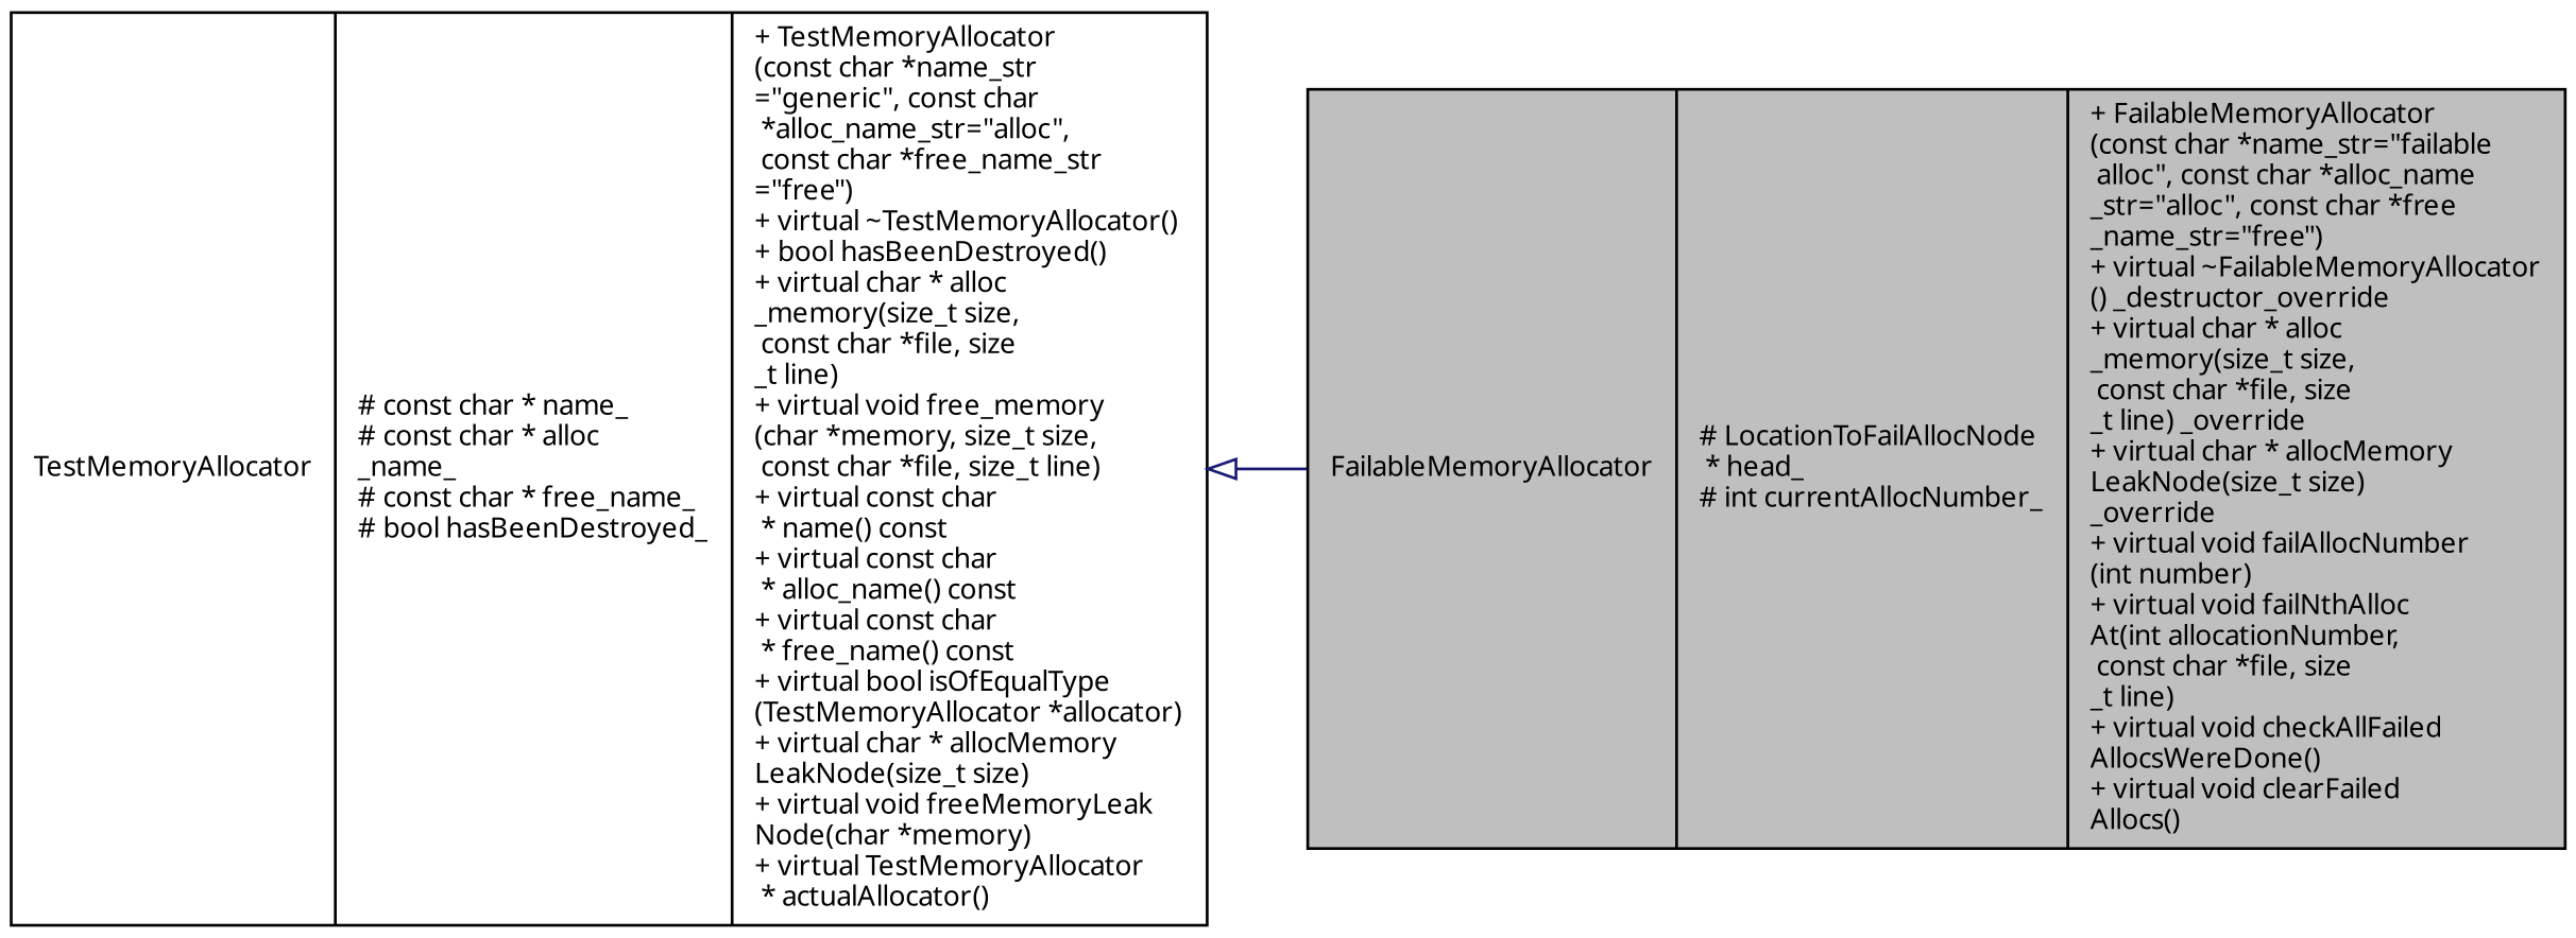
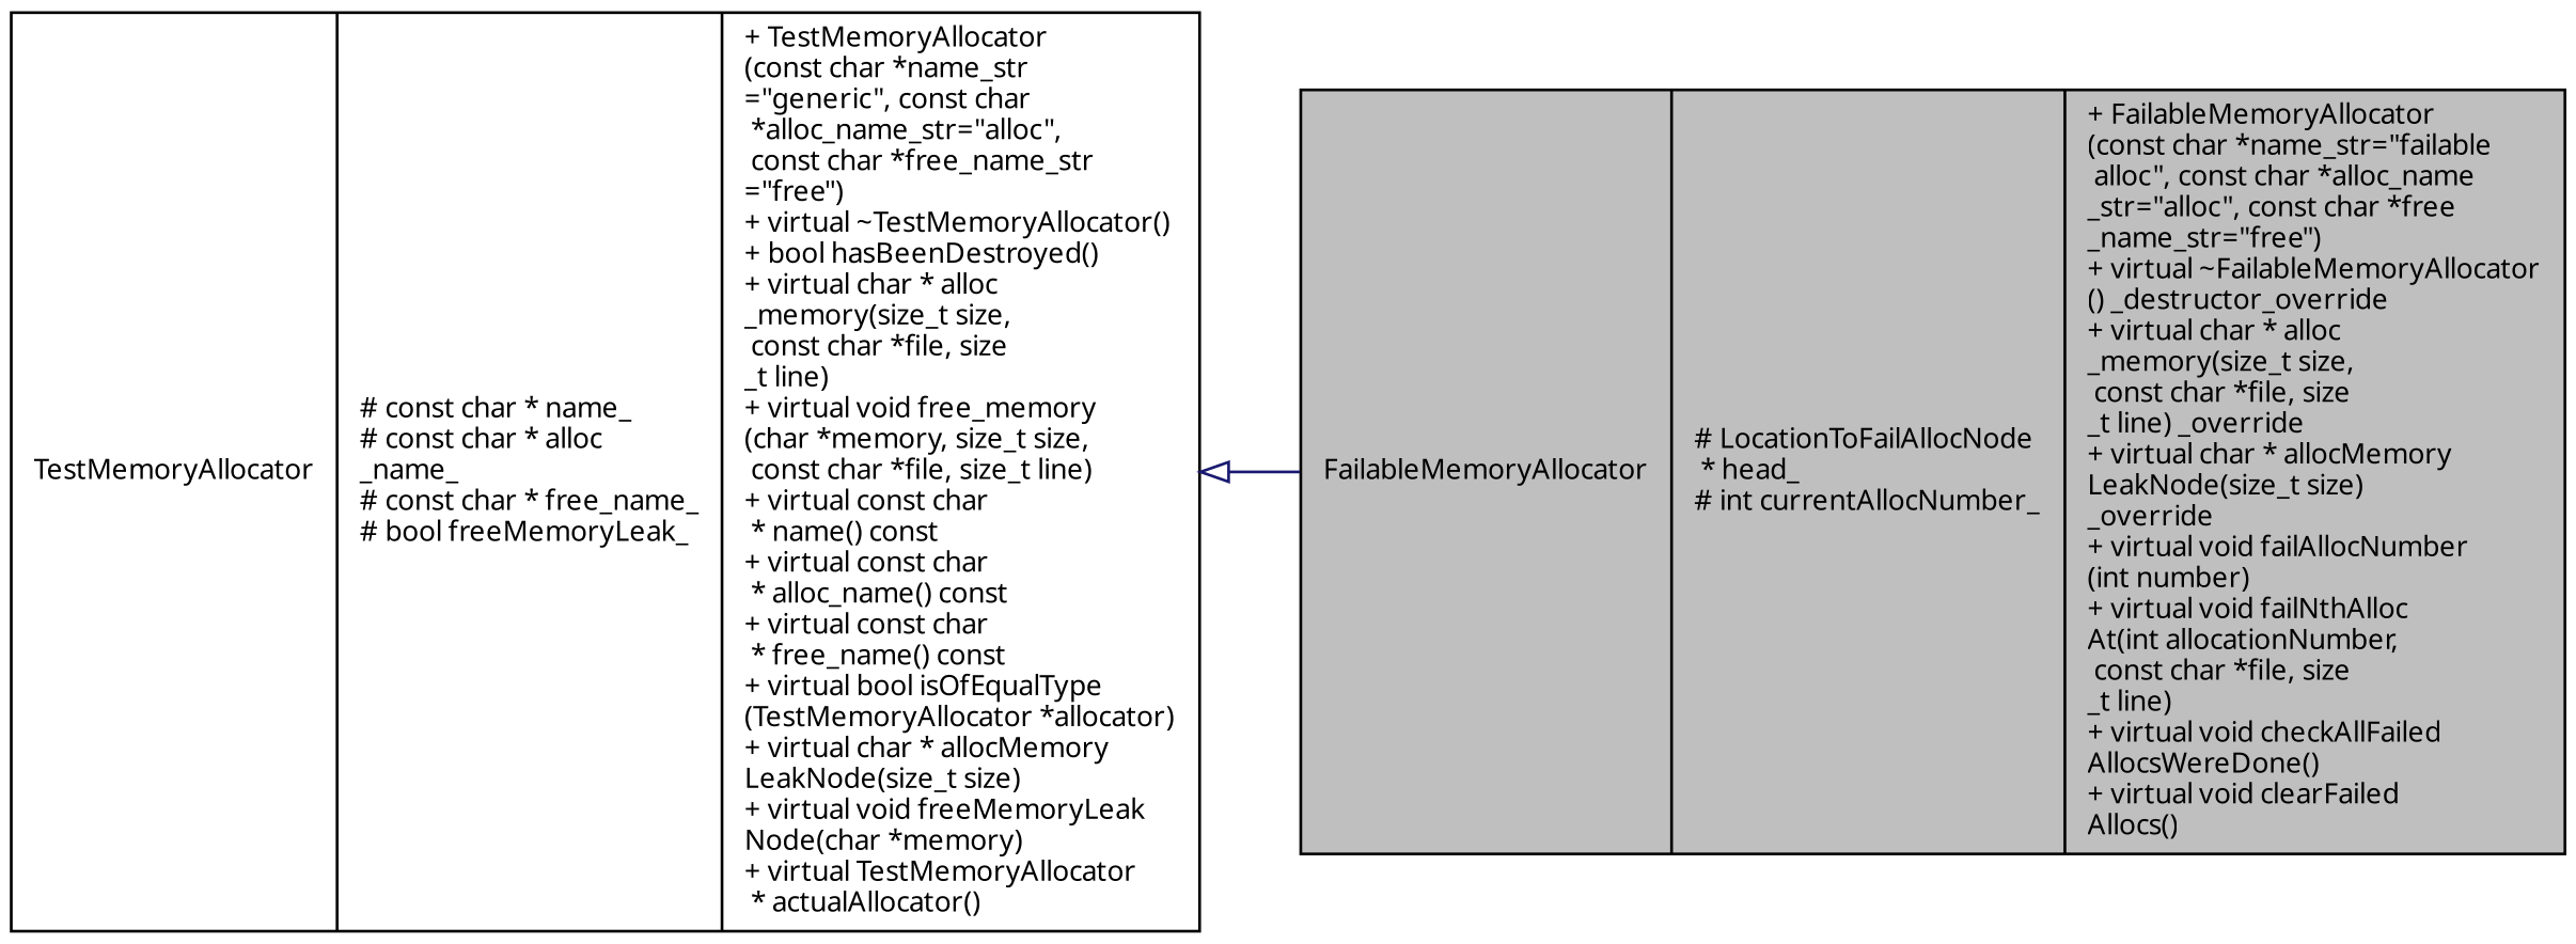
  digraph {
    rankdir=LR
    fontname="Noto Sans"
    node [color=black fontname="Noto Sans" fontsize=10 shape=record style=filled]
    n1 [fillcolor=grey75 fontcolor=black height=0.2 label="{FailableMemoryAllocator\n|# LocationToFailAllocNode\l * head_\l# int currentAllocNumber_\l|+  FailableMemoryAllocator\l(const char *name_str=\"failable\l alloc\", const char *alloc_name\l_str=\"alloc\", const char *free\l_name_str=\"free\")\l+ virtual ~FailableMemoryAllocator\l() _destructor_override\l+ virtual char * alloc\l_memory(size_t size,\l const char *file, size\l_t line) _override\l+ virtual char * allocMemory\lLeakNode(size_t size) \l_override\l+ virtual void failAllocNumber\l(int number)\l+ virtual void failNthAlloc\lAt(int allocationNumber,\l const char *file, size\l_t line)\l+ virtual void checkAllFailed\lAllocsWereDone()\l+ virtual void clearFailed\lAllocs()\l}" width=0.4]
-   n2 [fillcolor=white height=0.2 label="{TestMemoryAllocator\n|# const char * name_\l# const char * alloc\l_name_\l# const char * free_name_\l# bool hasBeenDestroyed_\l|+  TestMemoryAllocator\l(const char *name_str\l=\"generic\", const char\l *alloc_name_str=\"alloc\",\l const char *free_name_str\l=\"free\")\l+ virtual ~TestMemoryAllocator()\l+ bool hasBeenDestroyed()\l+ virtual char * alloc\l_memory(size_t size,\l const char *file, size\l_t line)\l+ virtual void free_memory\l(char *memory, size_t size,\l const char *file, size_t line)\l+ virtual const char\l * name() const\l+ virtual const char\l * alloc_name() const\l+ virtual const char\l * free_name() const\l+ virtual bool isOfEqualType\l(TestMemoryAllocator *allocator)\l+ virtual char * allocMemory\lLeakNode(size_t size)\l+ virtual void freeMemoryLeak\lNode(char *memory)\l+ virtual TestMemoryAllocator\l * actualAllocator()\l}" width=0.4]
+   n2 [fillcolor=white height=0.2 label="{TestMemoryAllocator\n|# const char * name_\l# const char * alloc\l_name_\l# const char * free_name_\l# bool freeMemoryLeak_\l|+  TestMemoryAllocator\l(const char *name_str\l=\"generic\", const char\l *alloc_name_str=\"alloc\",\l const char *free_name_str\l=\"free\")\l+ virtual ~TestMemoryAllocator()\l+ bool hasBeenDestroyed()\l+ virtual char * alloc\l_memory(size_t size,\l const char *file, size\l_t line)\l+ virtual void free_memory\l(char *memory, size_t size,\l const char *file, size_t line)\l+ virtual const char\l * name() const\l+ virtual const char\l * alloc_name() const\l+ virtual const char\l * free_name() const\l+ virtual bool isOfEqualType\l(TestMemoryAllocator *allocator)\l+ virtual char * allocMemory\lLeakNode(size_t size)\l+ virtual void freeMemoryLeak\lNode(char *memory)\l+ virtual TestMemoryAllocator\l * actualAllocator()\l}" width=0.4]
    n2 -> n1 [arrowtail=onormal color=midnightblue dir=back fontname="Noto Sans" fontsize=10 labelfontname=Helvetica labelfontsize=10 style=solid]
  }
